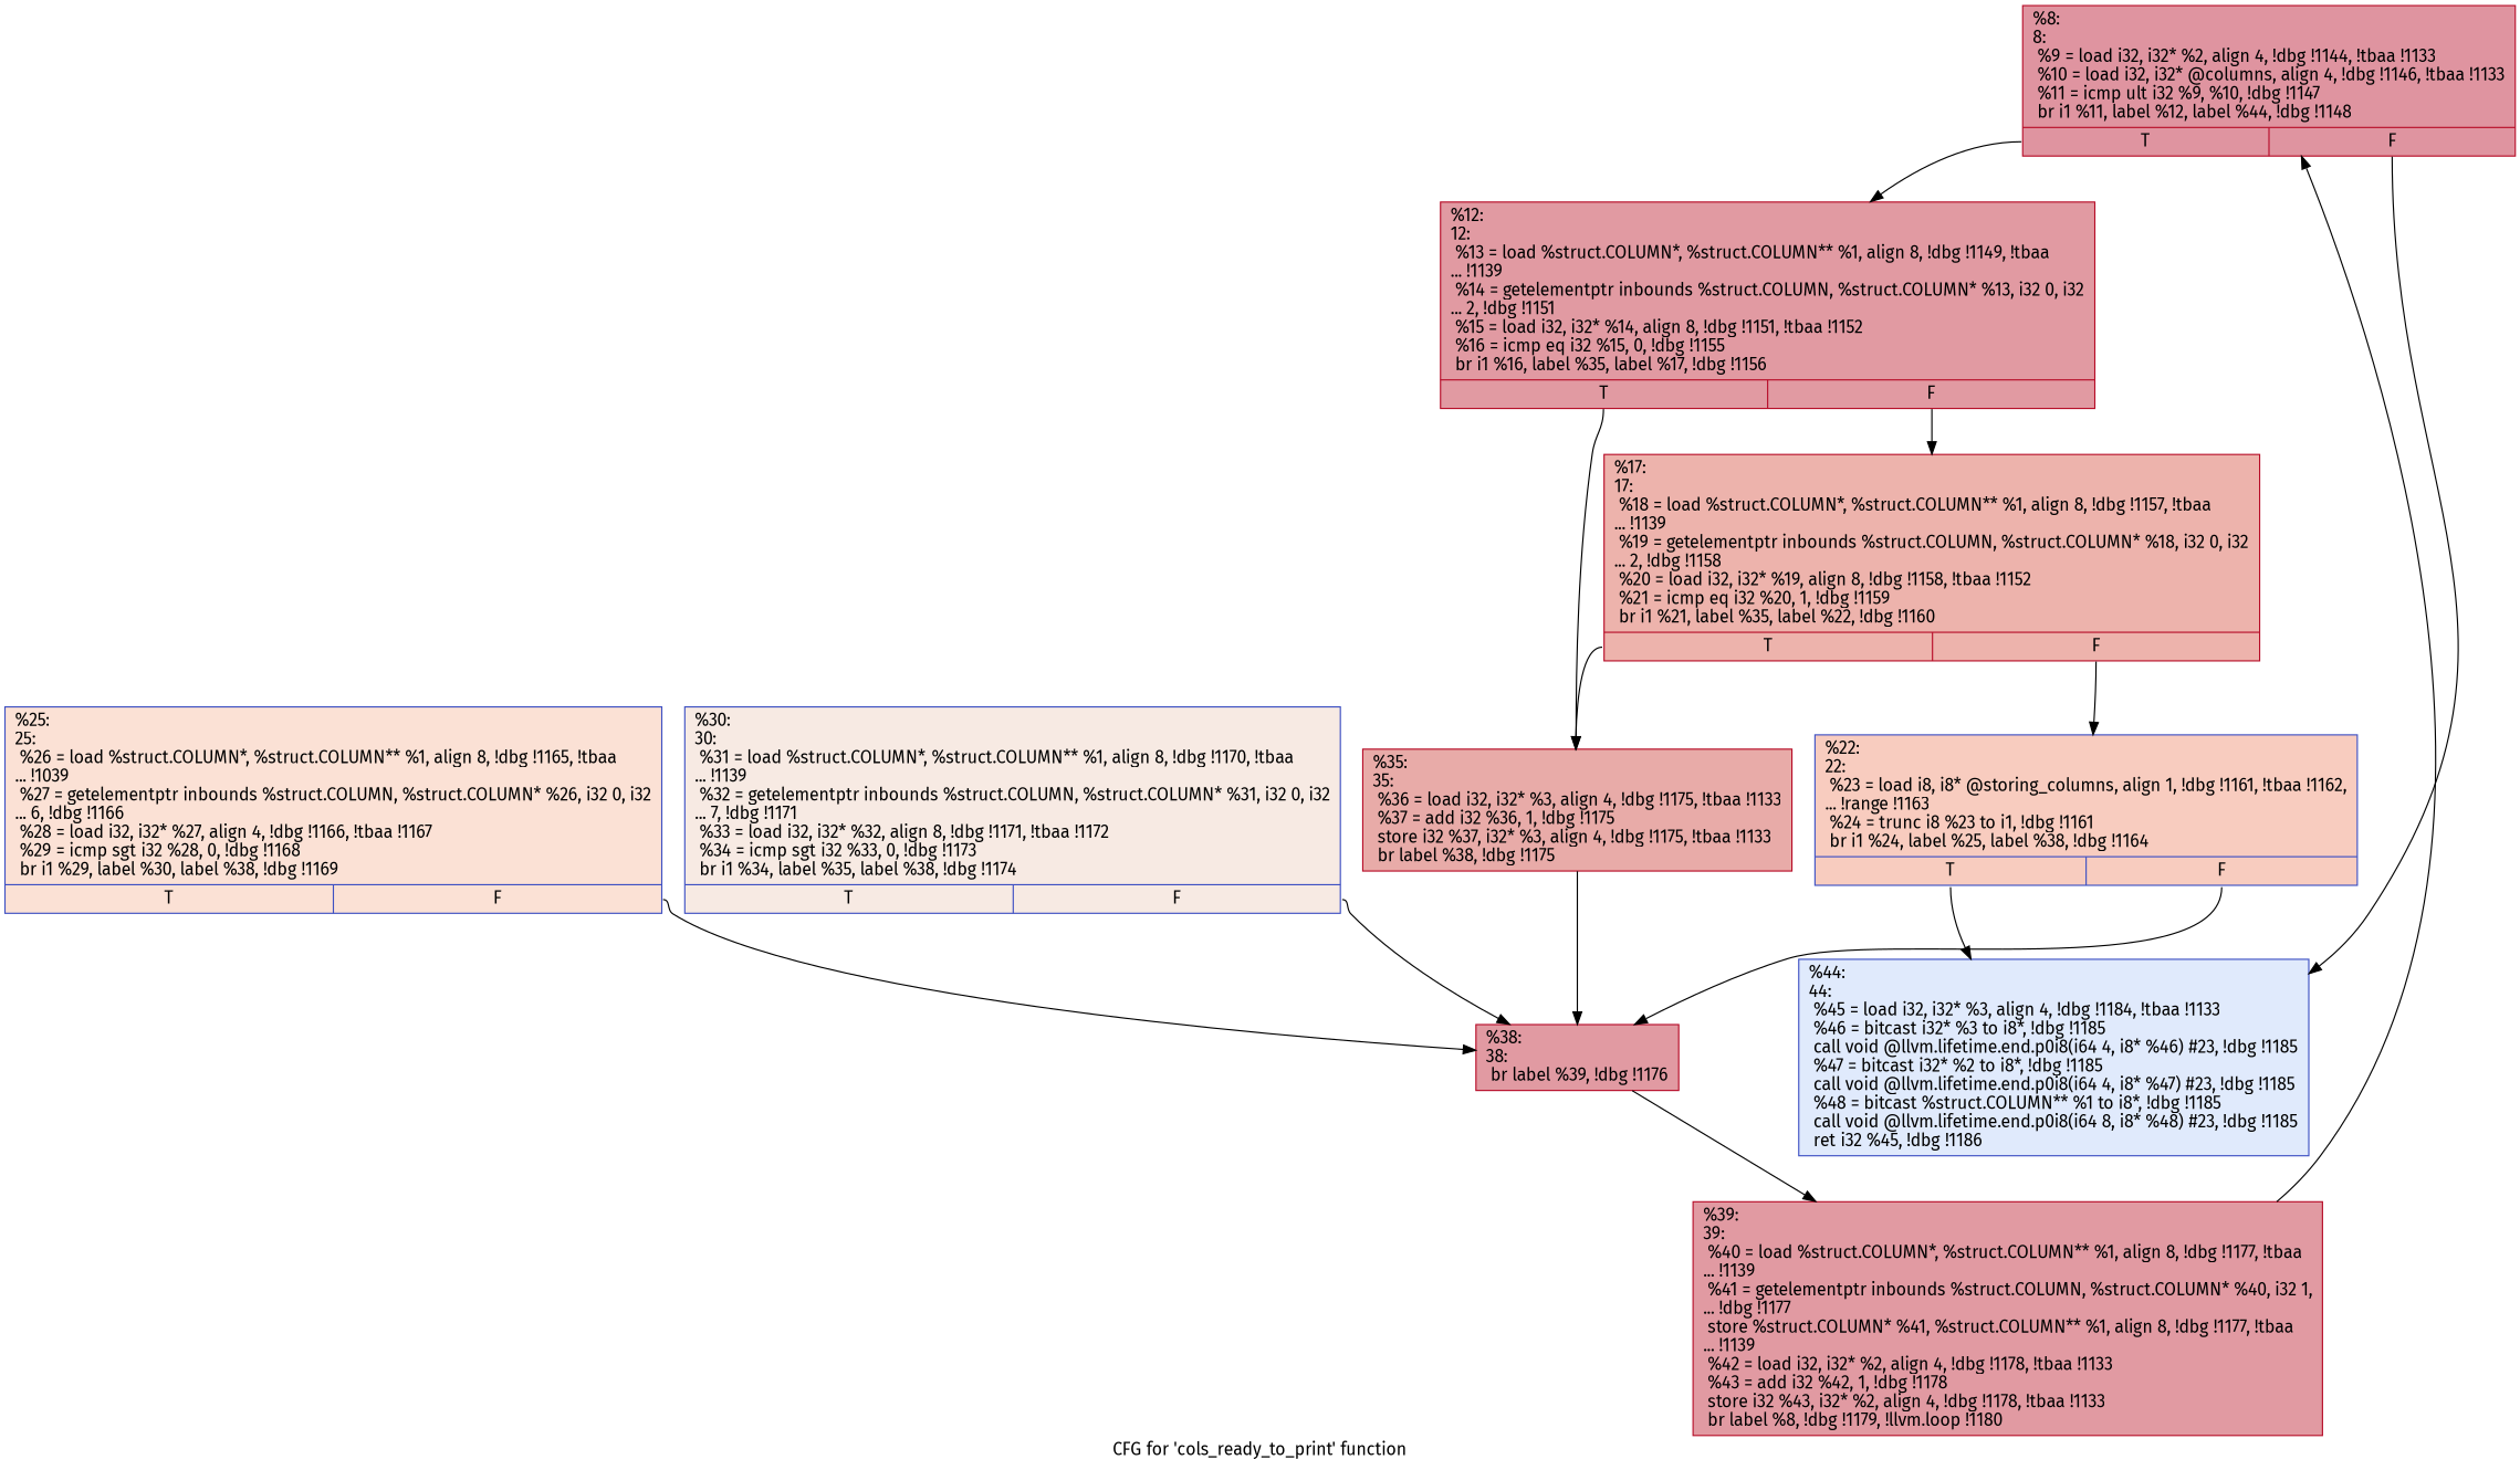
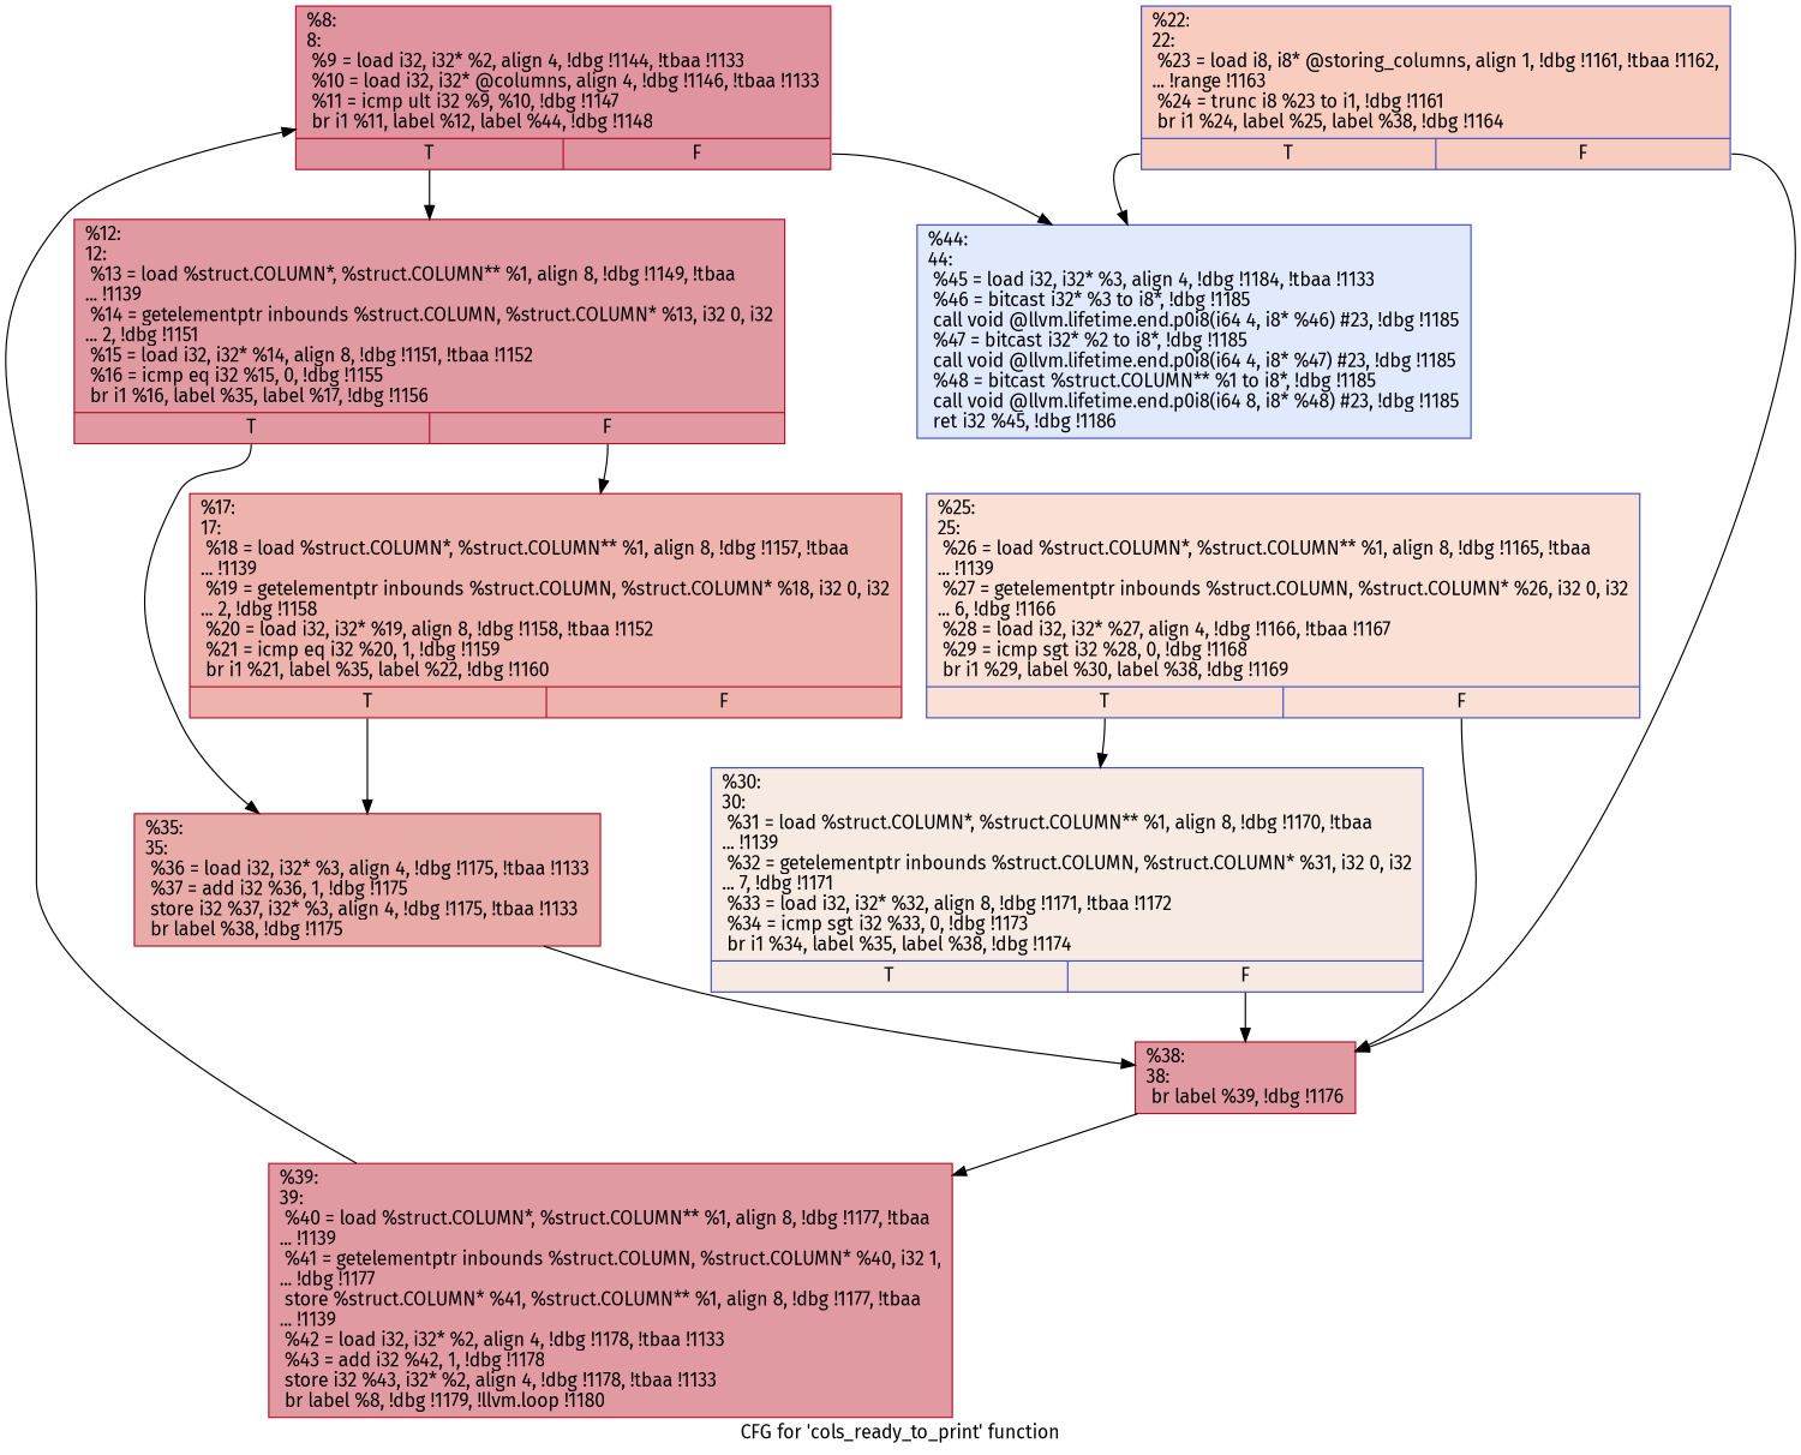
  digraph {
    fontname="Fira Sans"
    label="CFG for 'cols_ready_to_print' function"
    node [color="#b70d28ff" fillcolor="#bb1b2c70" fontname="Fira Sans" shape=record style=filled]
    edge [fontname="Fira Sans" tailport=s0]
    n1 [fillcolor="#b70d2870" label="{%8:\l8:                                                \l  %9 = load i32, i32* %2, align 4, !dbg !1144, !tbaa !1133\l  %10 = load i32, i32* @columns, align 4, !dbg !1146, !tbaa !1133\l  %11 = icmp ult i32 %9, %10, !dbg !1147\l  br i1 %11, label %12, label %44, !dbg !1148\l|{<s0>T|<s1>F}}"]
    n2 [label="{%12:\l12:                                               \l  %13 = load %struct.COLUMN*, %struct.COLUMN** %1, align 8, !dbg !1149, !tbaa\l... !1139\l  %14 = getelementptr inbounds %struct.COLUMN, %struct.COLUMN* %13, i32 0, i32\l... 2, !dbg !1151\l  %15 = load i32, i32* %14, align 8, !dbg !1151, !tbaa !1152\l  %16 = icmp eq i32 %15, 0, !dbg !1155\l  br i1 %16, label %35, label %17, !dbg !1156\l|{<s0>T|<s1>F}}"]
    n3 [color="#3d50c3ff" fillcolor="#b9d0f970" label="{%44:\l44:                                               \l  %45 = load i32, i32* %3, align 4, !dbg !1184, !tbaa !1133\l  %46 = bitcast i32* %3 to i8*, !dbg !1185\l  call void @llvm.lifetime.end.p0i8(i64 4, i8* %46) #23, !dbg !1185\l  %47 = bitcast i32* %2 to i8*, !dbg !1185\l  call void @llvm.lifetime.end.p0i8(i64 4, i8* %47) #23, !dbg !1185\l  %48 = bitcast %struct.COLUMN** %1 to i8*, !dbg !1185\l  call void @llvm.lifetime.end.p0i8(i64 8, i8* %48) #23, !dbg !1185\l  ret i32 %45, !dbg !1186\l}"]
    n4 [fillcolor="#cc403a70" label="{%35:\l35:                                               \l  %36 = load i32, i32* %3, align 4, !dbg !1175, !tbaa !1133\l  %37 = add i32 %36, 1, !dbg !1175\l  store i32 %37, i32* %3, align 4, !dbg !1175, !tbaa !1133\l  br label %38, !dbg !1175\l}"]
    n5 [fillcolor="#d6524470" label="{%17:\l17:                                               \l  %18 = load %struct.COLUMN*, %struct.COLUMN** %1, align 8, !dbg !1157, !tbaa\l... !1139\l  %19 = getelementptr inbounds %struct.COLUMN, %struct.COLUMN* %18, i32 0, i32\l... 2, !dbg !1158\l  %20 = load i32, i32* %19, align 8, !dbg !1158, !tbaa !1152\l  %21 = icmp eq i32 %20, 1, !dbg !1159\l  br i1 %21, label %35, label %22, !dbg !1160\l|{<s0>T|<s1>F}}"]
    n6 [label="{%38:\l38:                                               \l  br label %39, !dbg !1176\l}"]
    n7 [color="#3d50c3ff" fillcolor="#f08b6e70" label="{%22:\l22:                                               \l  %23 = load i8, i8* @storing_columns, align 1, !dbg !1161, !tbaa !1162,\l... !range !1163\l  %24 = trunc i8 %23 to i1, !dbg !1161\l  br i1 %24, label %25, label %38, !dbg !1164\l|{<s0>T|<s1>F}}"]
    n8 [label="{%39:\l39:                                               \l  %40 = load %struct.COLUMN*, %struct.COLUMN** %1, align 8, !dbg !1177, !tbaa\l... !1139\l  %41 = getelementptr inbounds %struct.COLUMN, %struct.COLUMN* %40, i32 1,\l... !dbg !1177\l  store %struct.COLUMN* %41, %struct.COLUMN** %1, align 8, !dbg !1177, !tbaa\l... !1139\l  %42 = load i32, i32* %2, align 4, !dbg !1178, !tbaa !1133\l  %43 = add i32 %42, 1, !dbg !1178\l  store i32 %43, i32* %2, align 4, !dbg !1178, !tbaa !1133\l  br label %8, !dbg !1179, !llvm.loop !1180\l}"]
-   n9 [color="#3d50c3ff" fillcolor="#f7bca170" label="{%25:\l25:                                               \l  %26 = load %struct.COLUMN*, %struct.COLUMN** %1, align 8, !dbg !1165, !tbaa\l... !1039\l  %27 = getelementptr inbounds %struct.COLUMN, %struct.COLUMN* %26, i32 0, i32\l... 6, !dbg !1166\l  %28 = load i32, i32* %27, align 4, !dbg !1166, !tbaa !1167\l  %29 = icmp sgt i32 %28, 0, !dbg !1168\l  br i1 %29, label %30, label %38, !dbg !1169\l|{<s0>T|<s1>F}}"]
+   n9 [color="#3d50c3ff" fillcolor="#f7bca170" label="{%25:\l25:                                               \l  %26 = load %struct.COLUMN*, %struct.COLUMN** %1, align 8, !dbg !1165, !tbaa\l... !1139\l  %27 = getelementptr inbounds %struct.COLUMN, %struct.COLUMN* %26, i32 0, i32\l... 6, !dbg !1166\l  %28 = load i32, i32* %27, align 4, !dbg !1166, !tbaa !1167\l  %29 = icmp sgt i32 %28, 0, !dbg !1168\l  br i1 %29, label %30, label %38, !dbg !1169\l|{<s0>T|<s1>F}}"]
    n10 [color="#3d50c3ff" fillcolor="#eed0c070" label="{%30:\l30:                                               \l  %31 = load %struct.COLUMN*, %struct.COLUMN** %1, align 8, !dbg !1170, !tbaa\l... !1139\l  %32 = getelementptr inbounds %struct.COLUMN, %struct.COLUMN* %31, i32 0, i32\l... 7, !dbg !1171\l  %33 = load i32, i32* %32, align 8, !dbg !1171, !tbaa !1172\l  %34 = icmp sgt i32 %33, 0, !dbg !1173\l  br i1 %34, label %35, label %38, !dbg !1174\l|{<s0>T|<s1>F}}"]
    n1 -> n2
    n1 -> n3 [tailport=s1]
    n2 -> n4
    n2 -> n5 [tailport=s1]
    n4 -> n6
    n5 -> n4
-   n5 -> n7 [tailport=s1]
    n6 -> n8
    n7 -> n3
    n7 -> n6 [tailport=s1]
    n8 -> n1
    n9 -> n6 [tailport=s1]
+   n9 -> n10
    n10 -> n6 [tailport=s1]
  }
